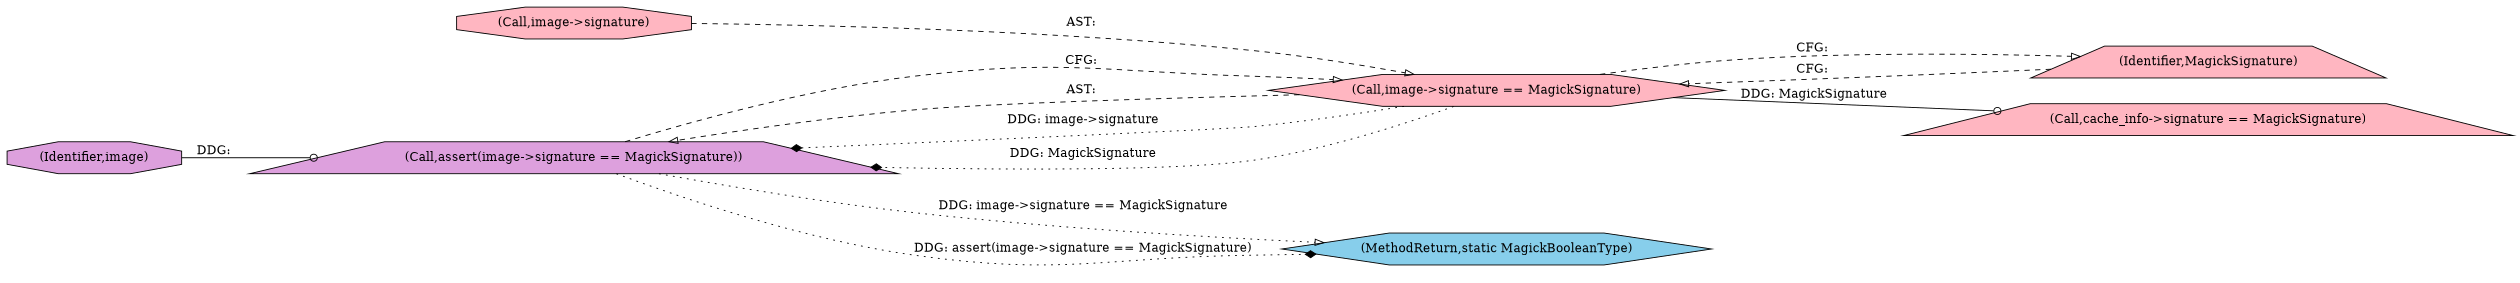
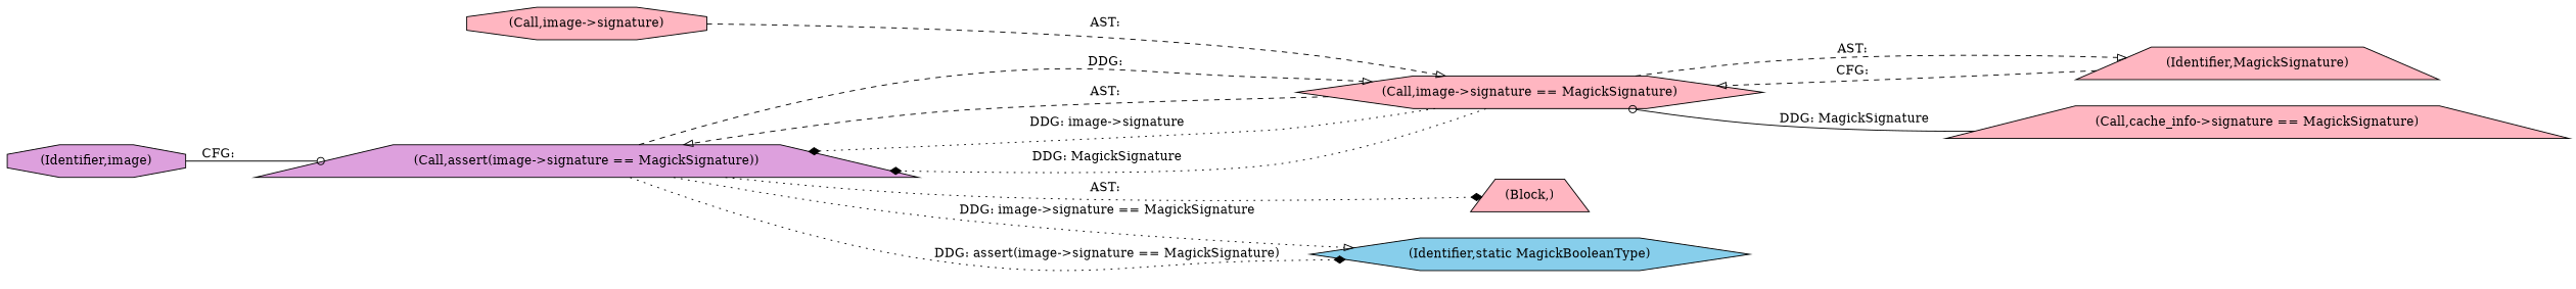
  digraph {
    rankdir=LR
    node [fillcolor=lightpink shape=trapezium style=filled]
    edge [arrowhead=onormal style=dashed]
    n1 [fillcolor=plum label="(Call,assert(image->signature == MagickSignature))"]
    n2 [label="(Call,image->signature == MagickSignature)" shape=hexagon]
-   n4 [fillcolor=skyblue label="(MethodReturn,static MagickBooleanType)" shape=hexagon]
+   n3 [label="(Block,)"]
+   n4 [fillcolor=skyblue label="(Identifier,static MagickBooleanType)" shape=hexagon]
    n5 [label="(Identifier,MagickSignature)"]
    n6 [label="(Call,cache_info->signature == MagickSignature)"]
    n7 [fillcolor=plum label="(Identifier,image)" shape=octagon]
    n8 [label="(Call,image->signature)" shape=octagon]
-   n1 -> n2 [label="CFG: "]
+   n1 -> n2 [label="DDG: "]
+   n1 -> n3 [arrowhead=diamond label="AST: " style=dotted]
    n1 -> n4 [label="DDG: image->signature == MagickSignature" style=dotted]
    n1 -> n4 [arrowhead=diamond label="DDG: assert(image->signature == MagickSignature)" style=dotted]
    n2 -> n1 [label="AST: "]
    n2 -> n1 [arrowhead=diamond label="DDG: image->signature" style=dotted]
    n2 -> n1 [arrowhead=diamond label="DDG: MagickSignature" style=dotted]
-   n2 -> n5 [label="CFG: "]
-   n2 -> n6 [arrowhead=odot label="DDG: MagickSignature" style=solid]
+   n2 -> n5 [label="AST: "]
+   n6 -> n2 [arrowhead=odot label="DDG: MagickSignature" style=solid]
    n5 -> n2 [label="CFG: "]
-   n7 -> n1 [arrowhead=odot label="DDG: " style=solid]
+   n7 -> n1 [arrowhead=odot label="CFG: " style=solid]
    n8 -> n2 [label="AST: "]
  }
